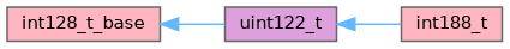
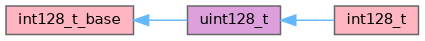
  digraph {
    fontname="DejaVu Sans"
    rankdir=LR
    node [color=grey40 fillcolor=lightpink fontname="DejaVu Sans" fontsize=10 shape=box style=filled]
    edge [color=steelblue1 dir=back fontname="DejaVu Sans" fontsize=10 labelfontname=Helvetica labelfontsize=10 style=solid]
    n1 [height=0.2 label=int128_t_base width=0.4]
-   n2 [fillcolor=plum height=0.2 label=uint122_t width=0.4]
-   n3 [height=0.2 label=int188_t width=0.4]
+   n2 [fillcolor=plum height=0.2 label=uint128_t width=0.4]
+   n3 [height=0.2 label=int128_t width=0.4]
    n1 -> n2
    n2 -> n3
  }
